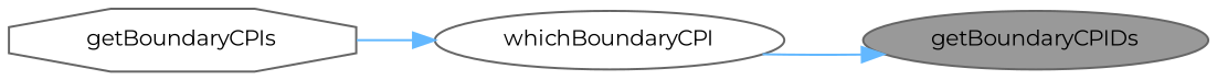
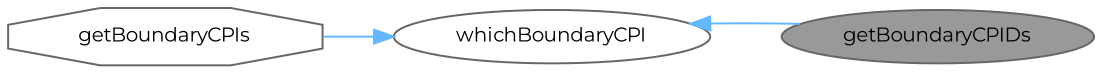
  digraph {
    fontname=Montserrat
    rankdir=RL
    node [color=grey40 fillcolor=white fontname=Montserrat fontsize=10 shape=ellipse style=filled]
    edge [color=steelblue1 dir=back fontname=Montserrat fontsize=10 labelfontname=Helvetica labelfontsize=10 style=solid]
    n1 [color=gray40 fillcolor=grey60 fontcolor=black height=0.2 label=getBoundaryCPIDs width=0.4]
    n2 [height=0.2 label=whichBoundaryCPI width=0.4]
    n3 [height=0.2 label=getBoundaryCPIs shape=octagon width=0.4]
-   n1 -> n2
+   n2 -> n1
    n2 -> n3
  }
